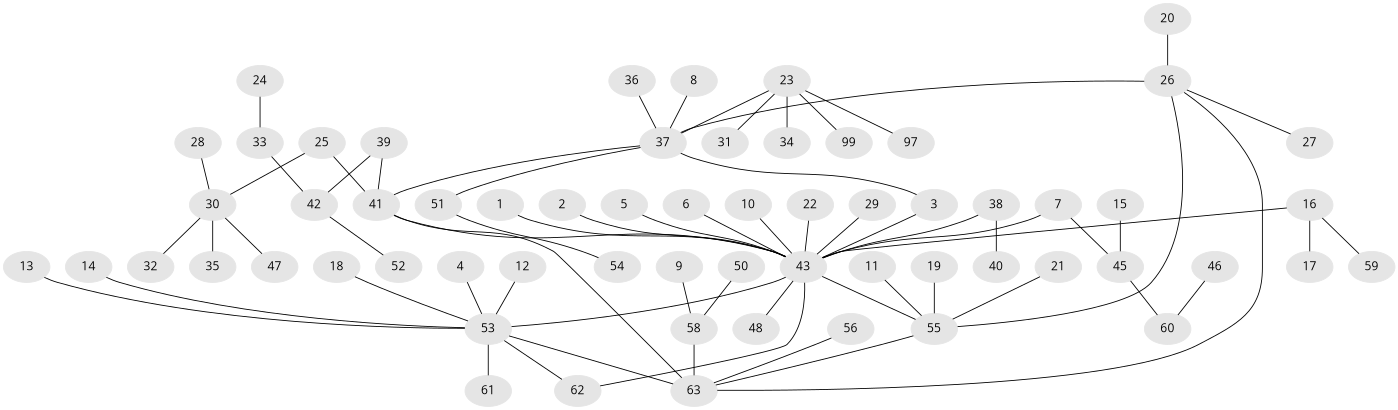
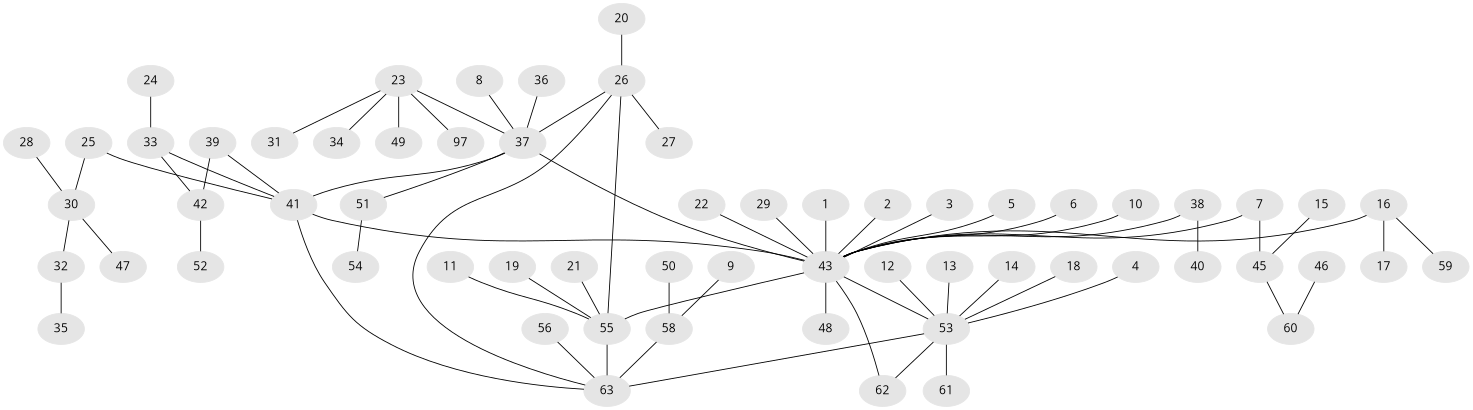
  graph {
    fontname="Open Sans"
    node [color=gray90 fontname="Open Sans" style=filled]
    edge [fontname="Open Sans" weight=1.0]
    1
    43
    53
    55
    48
    62
    2
    3
    4
    63
    61
    5
    6
    7
    45
    60
    8
    37
    41
    51
    9
    58
    10
    11
    12
    13
    14
    15
    16
    17
    59
    18
    19
    20
    26
    27
    21
    22
    23
    31
    34
-   49 [label=99]
+   49
    n43 [label=97]
    24
    33
    42
    25
    30
    32
    35
    47
    28
    29
    52
    36
    54
    38
    40
    39
    46
    50
    56
    1 -- 43
    43 -- 53
    43 -- 55
    43 -- 48
    43 -- 62
    53 -- 62
    53 -- 63
    53 -- 61
    55 -- 63
    2 -- 43
    3 -- 43
    4 -- 53
    5 -- 43
    6 -- 43
    7 -- 43
    7 -- 45
    45 -- 60
    8 -- 37
-   37 -- 3
+   37 -- 43
    37 -- 41
    37 -- 51
    41 -- 43
    41 -- 63
    51 -- 54
    9 -- 58
    58 -- 63 [weight=2.0]
    10 -- 43
    11 -- 55
    12 -- 53
    13 -- 53
    14 -- 53
    15 -- 45
    16 -- 43
    16 -- 17
    16 -- 59
    18 -- 53
    19 -- 55
    20 -- 26
    26 -- 55 [weight=2.0]
    26 -- 63
    26 -- 37
    26 -- 27
    21 -- 55
    22 -- 43
    23 -- 37
    23 -- 31
    23 -- 34
    23 -- 49
    23 -- n43
    24 -- 33
+   33 -- 41
    33 -- 42
    42 -- 52
    25 -- 41
    25 -- 30
    30 -- 32
-   30 -- 35
+   32 -- 35
    30 -- 47
    28 -- 30
    29 -- 43
    36 -- 37
    38 -- 43
    38 -- 40
    39 -- 41
    39 -- 42
    46 -- 60
    50 -- 58
    56 -- 63
  }
